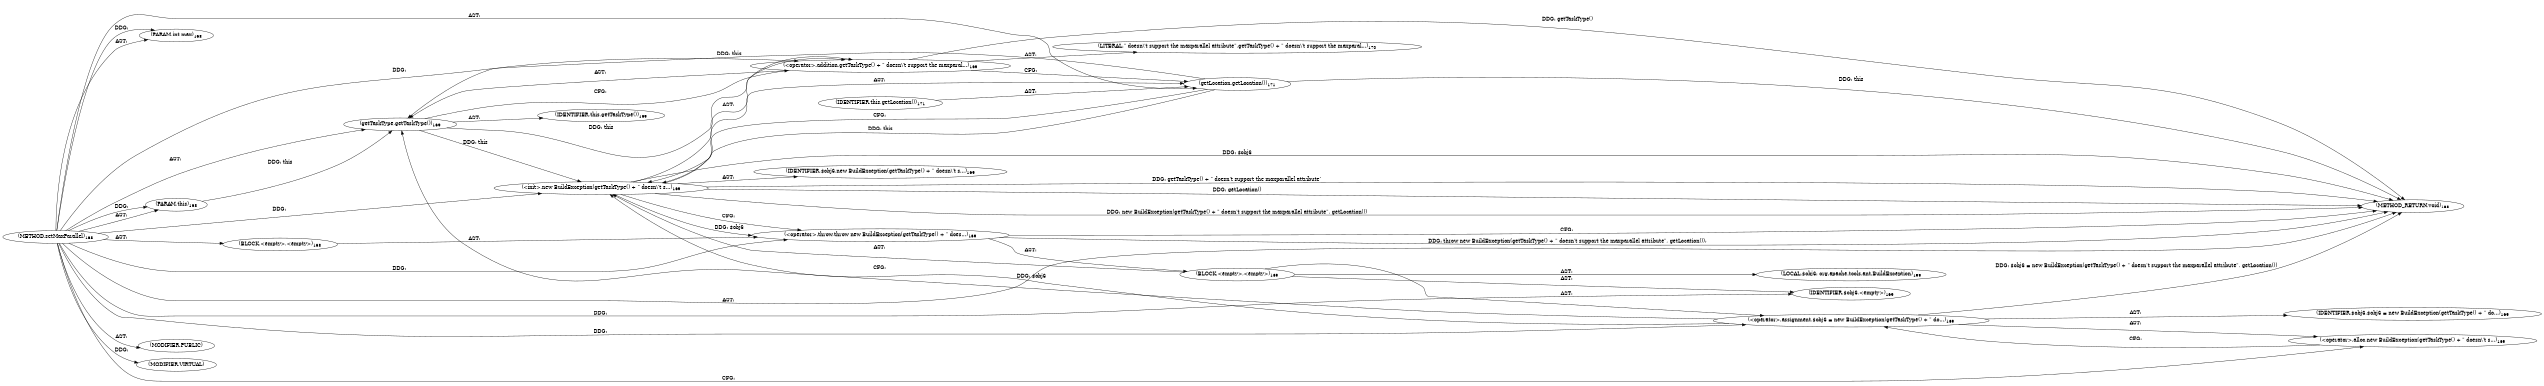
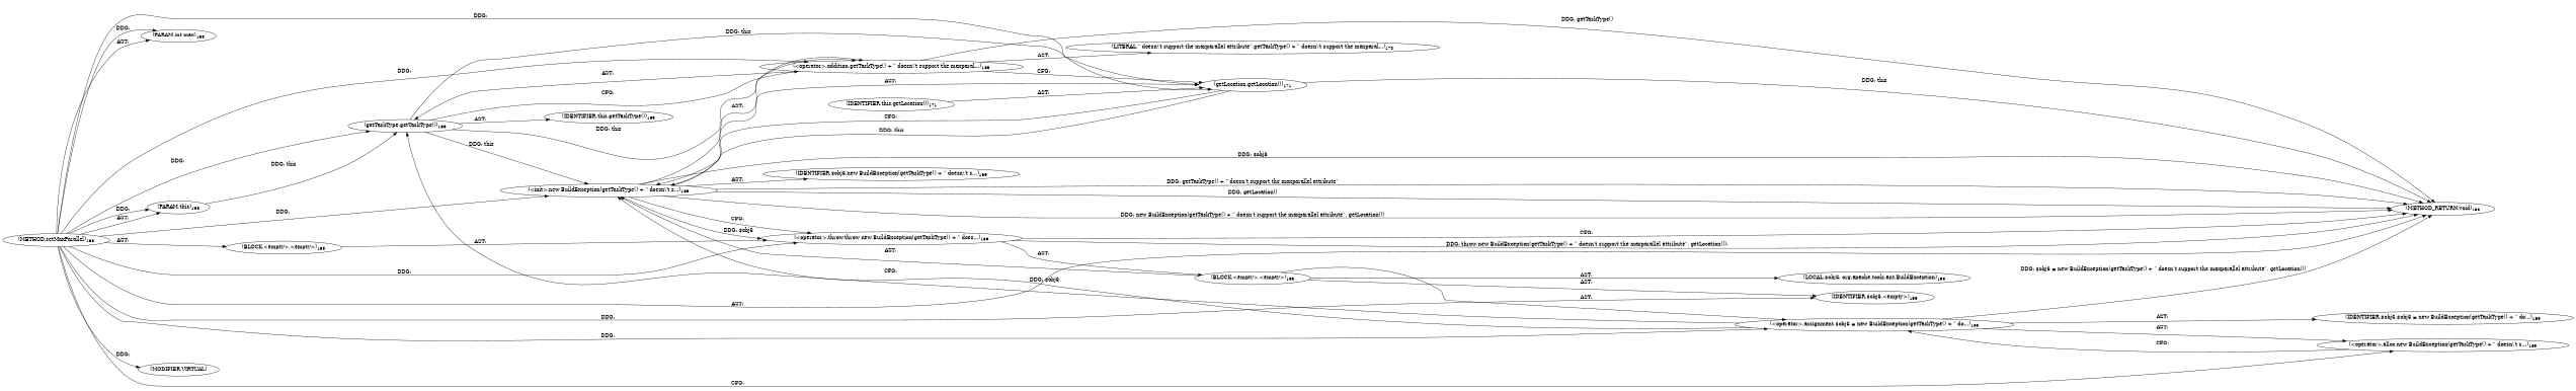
  digraph {
    rankdir=LR
    n1 [label=<(METHOD,setMaxParallel)<SUB>168</SUB>>]
    n2 [label=<(PARAM,this)<SUB>168</SUB>>]
    n3 [label=<(PARAM,int max)<SUB>168</SUB>>]
    n4 [label=<(BLOCK,&lt;empty&gt;,&lt;empty&gt;)<SUB>168</SUB>>]
    n5 [label=<(&lt;operator&gt;.throw,throw new BuildException(getTaskType() + &quot; does...)<SUB>169</SUB>>]
    n6 [label=<(&lt;operator&gt;.assignment,$obj6 = new BuildException(getTaskType() + &quot; do...)<SUB>169</SUB>>]
    n7 [label=<(&lt;operator&gt;.alloc,new BuildException(getTaskType() + &quot; doesn\'t s...)<SUB>169</SUB>>]
    n8 [label=<(&lt;init&gt;,new BuildException(getTaskType() + &quot; doesn\'t s...)<SUB>169</SUB>>]
    n9 [label=<(&lt;operator&gt;.addition,getTaskType() + &quot; doesn\'t support the maxparal...)<SUB>169</SUB>>]
    n10 [label=<(getTaskType,getTaskType())<SUB>169</SUB>>]
    n11 [label=<(getLocation,getLocation())<SUB>171</SUB>>]
    n12 [label=<(IDENTIFIER,$obj6,&lt;empty&gt;)<SUB>169</SUB>>]
-   n13 [label=<(MODIFIER,PUBLIC)>]
    n14 [label=<(MODIFIER,VIRTUAL)>]
    n15 [label=<(METHOD_RETURN,void)<SUB>168</SUB>>]
    n16 [label=<(BLOCK,&lt;empty&gt;,&lt;empty&gt;)<SUB>169</SUB>>]
    n17 [label=<(IDENTIFIER,$obj6,$obj6 = new BuildException(getTaskType() + &quot; do...)<SUB>169</SUB>>]
    n18 [label=<(IDENTIFIER,$obj6,new BuildException(getTaskType() + &quot; doesn\'t s...)<SUB>169</SUB>>]
    n19 [label=<(LITERAL,&quot; doesn\'t support the maxparallel attribute&quot;,getTaskType() + &quot; doesn\'t support the maxparal...)<SUB>170</SUB>>]
    n20 [label=<(IDENTIFIER,this,getTaskType())<SUB>169</SUB>>]
    n21 [label=<(LOCAL,$obj6: org.apache.tools.ant.BuildException)<SUB>199</SUB>>]
    n22 [label=<(IDENTIFIER,this,getLocation())<SUB>171</SUB>>]
    n1 -> n2 [label="AST: "]
    n1 -> n2 [label="DDG: "]
    n1 -> n3 [label="AST: "]
    n1 -> n3 [label="DDG: "]
    n1 -> n4 [label="AST: "]
    n1 -> n5 [label="DDG: "]
    n1 -> n6 [label="DDG: "]
    n1 -> n7 [label="CFG: "]
    n1 -> n8 [label="DDG: "]
    n1 -> n9 [label="DDG: "]
-   n1 -> n10 [label="AST: "]
-   n1 -> n11 [label="AST: "]
+   n1 -> n10 [label="DDG: "]
+   n1 -> n11 [label="DDG: "]
    n1 -> n12 [label="DDG: "]
-   n1 -> n13 [label="AST: "]
    n1 -> n14 [label="DDG: "]
    n1 -> n15 [label="AST: "]
    n2 -> n10 [label="DDG: this"]
    n4 -> n5 [label="AST: "]
    n5 -> n15 [label="CFG: "]
    n5 -> n15 [label="DDG: throw new BuildException(getTaskType() + &quot; doesn\'t support the maxparallel attribute&quot;, getLocation());"]
    n5 -> n16 [label="AST: "]
    n6 -> n7 [label="AST: "]
    n6 -> n8 [label="DDG: $obj6"]
    n6 -> n10 [label="CFG: "]
    n6 -> n15 [label="DDG: $obj6 = new BuildException(getTaskType() + &quot; doesn\'t support the maxparallel attribute&quot;, getLocation())"]
    n6 -> n17 [label="AST: "]
    n7 -> n6 [label="CFG: "]
    n8 -> n5 [label="CFG: "]
    n8 -> n5 [label="DDG: $obj6"]
    n8 -> n9 [label="AST: "]
    n8 -> n11 [label="AST: "]
    n8 -> n15 [label="DDG: $obj6"]
    n8 -> n15 [label="DDG: getTaskType() + &quot; doesn\'t support the maxparallel attribute&quot;"]
    n8 -> n15 [label="DDG: getLocation()"]
    n8 -> n15 [label="DDG: new BuildException(getTaskType() + &quot; doesn\'t support the maxparallel attribute&quot;, getLocation())"]
    n8 -> n18 [label="AST: "]
    n9 -> n10 [label="AST: "]
    n9 -> n11 [label="CFG: "]
    n9 -> n15 [label="DDG: getTaskType()"]
    n9 -> n19 [label="AST: "]
    n10 -> n8 [label="DDG: this"]
    n10 -> n9 [label="CFG: "]
    n10 -> n9 [label="DDG: this"]
-   n11 -> n10 [label="DDG: this"]
+   n10 -> n11 [label="DDG: this"]
    n10 -> n20 [label="AST: "]
    n11 -> n8 [label="CFG: "]
    n11 -> n8 [label="DDG: this"]
    n11 -> n15 [label="DDG: this"]
    n16 -> n6 [label="AST: "]
    n16 -> n8 [label="AST: "]
    n16 -> n12 [label="AST: "]
    n16 -> n21 [label="AST: "]
    n22 -> n11 [label="AST: "]
  }
